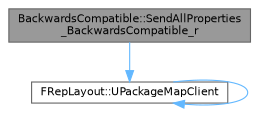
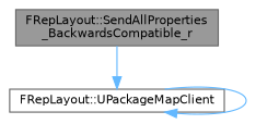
  digraph {
    rankdir=TB
    fontname="DejaVu Sans"
    node [fontname="DejaVu Sans" fontsize=10 shape=box style=filled]
    edge [color=steelblue1 fontname="DejaVu Sans" fontsize=10 labelfontname=Helvetica labelfontsize=10 style=solid]
-   n1 [color=gray40 fillcolor=grey60 fontcolor=black height=0.2 label="BackwardsCompatible::SendAllProperties\l_BackwardsCompatible_r" width=0.4]
+   n1 [color=gray40 fillcolor=grey60 fontcolor=black height=0.2 label="FRepLayout::SendAllProperties\l_BackwardsCompatible_r" width=0.4]
    n2 [color=grey40 fillcolor=white height=0.2 label="FRepLayout::UPackageMapClient" width=0.4]
    n1 -> n2
    n2 -> n2
  }
